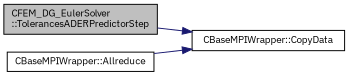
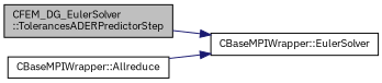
  digraph {
    fontname="IBM Plex Sans"
    rankdir=LR
    node [color=black fillcolor=white fontname="IBM Plex Sans" fontsize=10 shape=record style=filled]
    edge [color=midnightblue fontname="IBM Plex Sans" fontsize=10 labelfontname=Helvetica labelfontsize=10 style=solid]
    n1 [fillcolor=grey75 fontcolor=black height=0.2 label="CFEM_DG_EulerSolver\l::TolerancesADERPredictorStep" width=0.4]
-   n2 [height=0.2 label="CBaseMPIWrapper::CopyData" width=0.4]
+   n2 [height=0.2 label="CBaseMPIWrapper::EulerSolver" width=0.4]
    n3 [height=0.2 label="CBaseMPIWrapper::Allreduce" width=0.4]
    n1 -> n2
    n3 -> n2
  }
